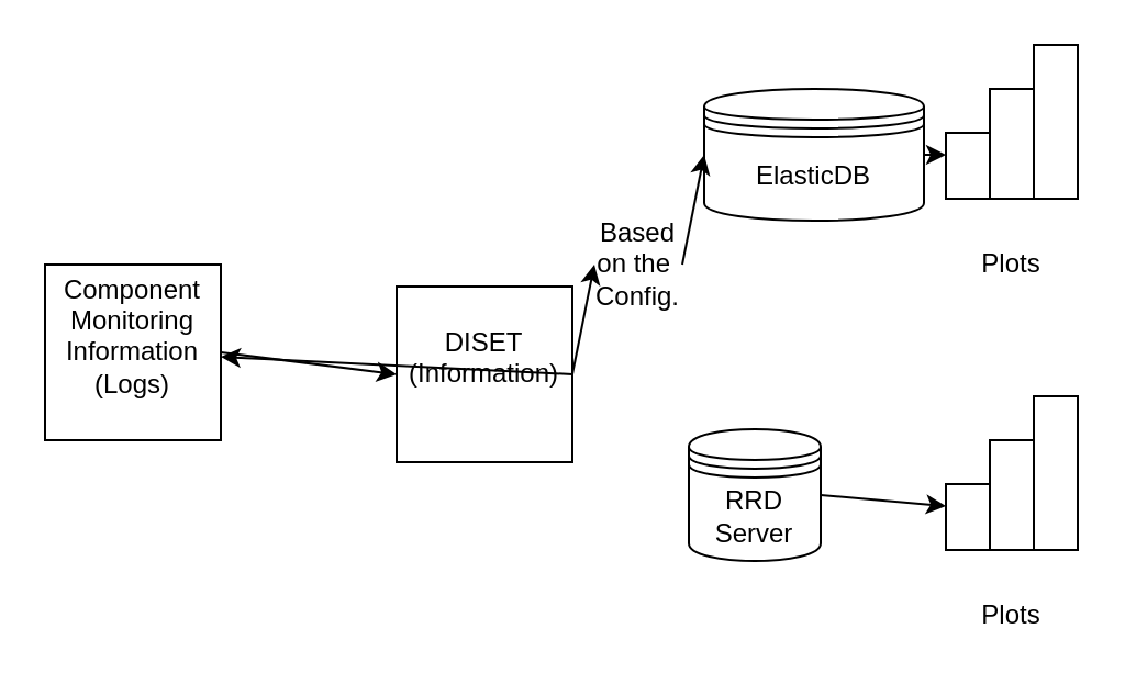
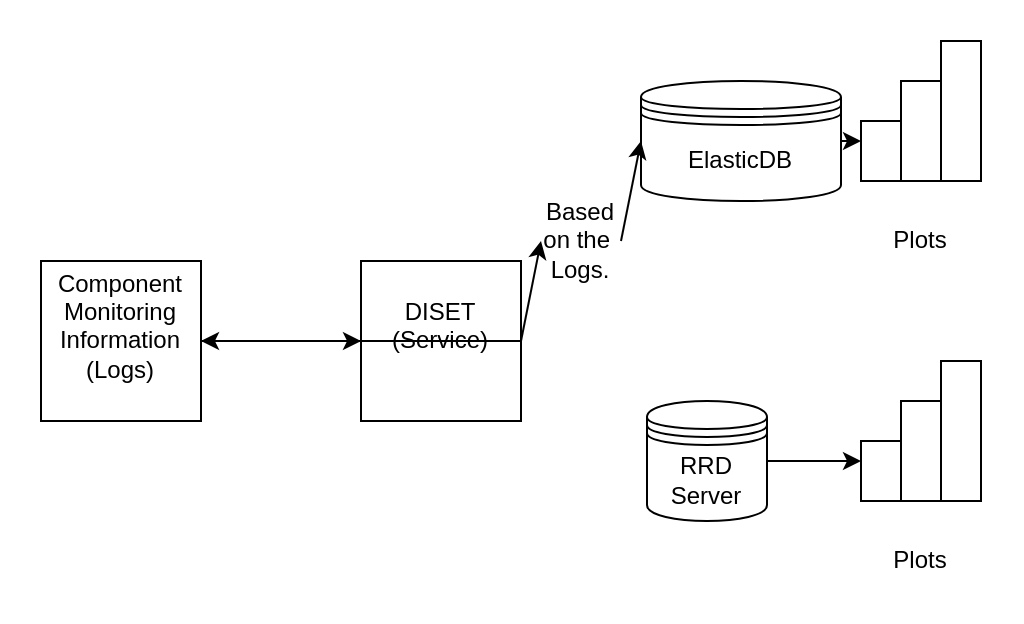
  <mxCell id="0" />
  <mxCell id="1" parent="0" />
- <mxCell id="2" value="Component&lt;br&gt;Monitoring&lt;br&gt;Information&lt;br&gt;(Logs)&lt;br&gt;&lt;br&gt;" style="whiteSpace=wrap;html=1;aspect=fixed;" vertex="1" parent="1"><mxGeometry x="20" y="120" width="80" height="80" as="geometry" /></mxCell>
+ <mxCell id="2" value="Component&lt;br&gt;Monitoring&lt;br&gt;Information&lt;br&gt;(Logs)&lt;br&gt;&lt;br&gt;" style="whiteSpace=wrap;html=1;aspect=fixed;" vertex="1" parent="1"><mxGeometry x="20" y="130" width="80" height="80" as="geometry" /></mxCell>
  <mxCell id="3" value="" style="endArrow=classic;html=1;exitX=1;exitY=0.5;exitDx=0;exitDy=0;" edge="1" parent="1" source="2"><mxGeometry width="50" height="50" relative="1" as="geometry"><mxPoint x="20" y="280" as="sourcePoint" /><mxPoint x="180" y="170" as="targetPoint" /></mxGeometry></mxCell>
- <mxCell id="4" value="DISET&lt;br&gt;(Information)&lt;br&gt;&lt;br&gt;" style="whiteSpace=wrap;html=1;aspect=fixed;" vertex="1" parent="1"><mxGeometry x="180" y="130" width="80" height="80" as="geometry" /></mxCell>
+ <mxCell id="4" value="DISET&lt;br&gt;(Service)&lt;br&gt;&lt;br&gt;" style="whiteSpace=wrap;html=1;aspect=fixed;" vertex="1" parent="1"><mxGeometry x="180" y="130" width="80" height="80" as="geometry" /></mxCell>
  <mxCell id="5" value="ElasticDB" style="shape=datastore;whiteSpace=wrap;html=1;" vertex="1" parent="1"><mxGeometry x="320" y="40" width="100" height="60" as="geometry" /></mxCell>
- <mxCell id="6" value="RRD Server" style="shape=datastore;whiteSpace=wrap;html=1;" vertex="1" parent="1"><mxGeometry x="313" y="195" width="60" height="60" as="geometry" /></mxCell>
+ <mxCell id="6" value="RRD Server" style="shape=datastore;whiteSpace=wrap;html=1;" vertex="1" parent="1"><mxGeometry x="323" y="200" width="60" height="60" as="geometry" /></mxCell>
  <mxCell id="7" value="" style="endArrow=classic;html=1;exitX=1;exitY=0.5;exitDx=0;exitDy=0;" edge="1" parent="1" source="4" target="2"><mxGeometry width="50" height="50" relative="1" as="geometry"><mxPoint x="20" y="330" as="sourcePoint" /><mxPoint x="70" y="280" as="targetPoint" /></mxGeometry></mxCell>
  <mxCell id="8" value="" style="endArrow=classic;html=1;entryX=0;entryY=0.5;entryDx=0;entryDy=0;exitX=1;exitY=0.5;exitDx=0;exitDy=0;" edge="1" parent="1" source="9" target="5"><mxGeometry width="50" height="50" relative="1" as="geometry"><mxPoint x="20" y="330" as="sourcePoint" /><mxPoint x="70" y="280" as="targetPoint" /></mxGeometry></mxCell>
- <mxCell id="9" value="Based&lt;br&gt;on the&amp;nbsp;&lt;br&gt;Config.&lt;br&gt;" style="text;html=1;strokeColor=none;fillColor=none;align=center;verticalAlign=middle;whiteSpace=wrap;rounded=0;" vertex="1" parent="1"><mxGeometry x="270" y="110" width="40" height="20" as="geometry" /></mxCell>
+ <mxCell id="9" value="Based&lt;br&gt;on the&amp;nbsp;&lt;br&gt;Logs.&lt;br&gt;" style="text;html=1;strokeColor=none;fillColor=none;align=center;verticalAlign=middle;whiteSpace=wrap;rounded=0;" vertex="1" parent="1"><mxGeometry x="270" y="110" width="40" height="20" as="geometry" /></mxCell>
  <mxCell id="10" value="" style="endArrow=classic;html=1;entryX=0;entryY=0.5;entryDx=0;entryDy=0;exitX=1;exitY=0.5;exitDx=0;exitDy=0;" edge="1" parent="1" source="4" target="9"><mxGeometry width="50" height="50" relative="1" as="geometry"><mxPoint x="260" y="170" as="sourcePoint" /><mxPoint x="320" y="70" as="targetPoint" /></mxGeometry></mxCell>
  <mxCell id="11" value="" style="endArrow=classic;html=1;exitX=1;exitY=0.5;exitDx=0;exitDy=0;" edge="1" parent="1" source="5"><mxGeometry width="50" height="50" relative="1" as="geometry"><mxPoint x="20" y="330" as="sourcePoint" /><mxPoint x="430" y="70" as="targetPoint" /></mxGeometry></mxCell>
  <mxCell id="12" value="" style="endArrow=classic;html=1;exitX=1;exitY=0.5;exitDx=0;exitDy=0;" edge="1" parent="1" source="6"><mxGeometry width="50" height="50" relative="1" as="geometry"><mxPoint x="20" y="330" as="sourcePoint" /><mxPoint x="430" y="230" as="targetPoint" /></mxGeometry></mxCell>
  <mxCell id="13" value="" style="rounded=0;whiteSpace=wrap;html=1;" vertex="1" parent="1"><mxGeometry x="430" y="60" width="20" height="30" as="geometry" /></mxCell>
  <mxCell id="14" value="" style="rounded=0;whiteSpace=wrap;html=1;" vertex="1" parent="1"><mxGeometry x="450" y="40" width="20" height="50" as="geometry" /></mxCell>
  <mxCell id="15" value="" style="rounded=0;whiteSpace=wrap;html=1;" vertex="1" parent="1"><mxGeometry x="470" y="20" width="20" height="70" as="geometry" /></mxCell>
  <mxCell id="16" value="" style="rounded=0;whiteSpace=wrap;html=1;" vertex="1" parent="1"><mxGeometry x="430" y="220" width="20" height="30" as="geometry" /></mxCell>
  <mxCell id="17" value="" style="rounded=0;whiteSpace=wrap;html=1;" vertex="1" parent="1"><mxGeometry x="450" y="200" width="20" height="50" as="geometry" /></mxCell>
  <mxCell id="18" value="" style="rounded=0;whiteSpace=wrap;html=1;" vertex="1" parent="1"><mxGeometry x="470" y="180" width="20" height="70" as="geometry" /></mxCell>
  <mxCell id="19" value="Plots" style="text;html=1;strokeColor=none;fillColor=none;align=center;verticalAlign=middle;whiteSpace=wrap;rounded=0;" vertex="1" parent="1"><mxGeometry x="440" y="110" width="40" height="20" as="geometry" /></mxCell>
  <mxCell id="20" value="Plots" style="text;html=1;strokeColor=none;fillColor=none;align=center;verticalAlign=middle;whiteSpace=wrap;rounded=0;" vertex="1" parent="1"><mxGeometry x="440" y="270" width="40" height="20" as="geometry" /></mxCell>
